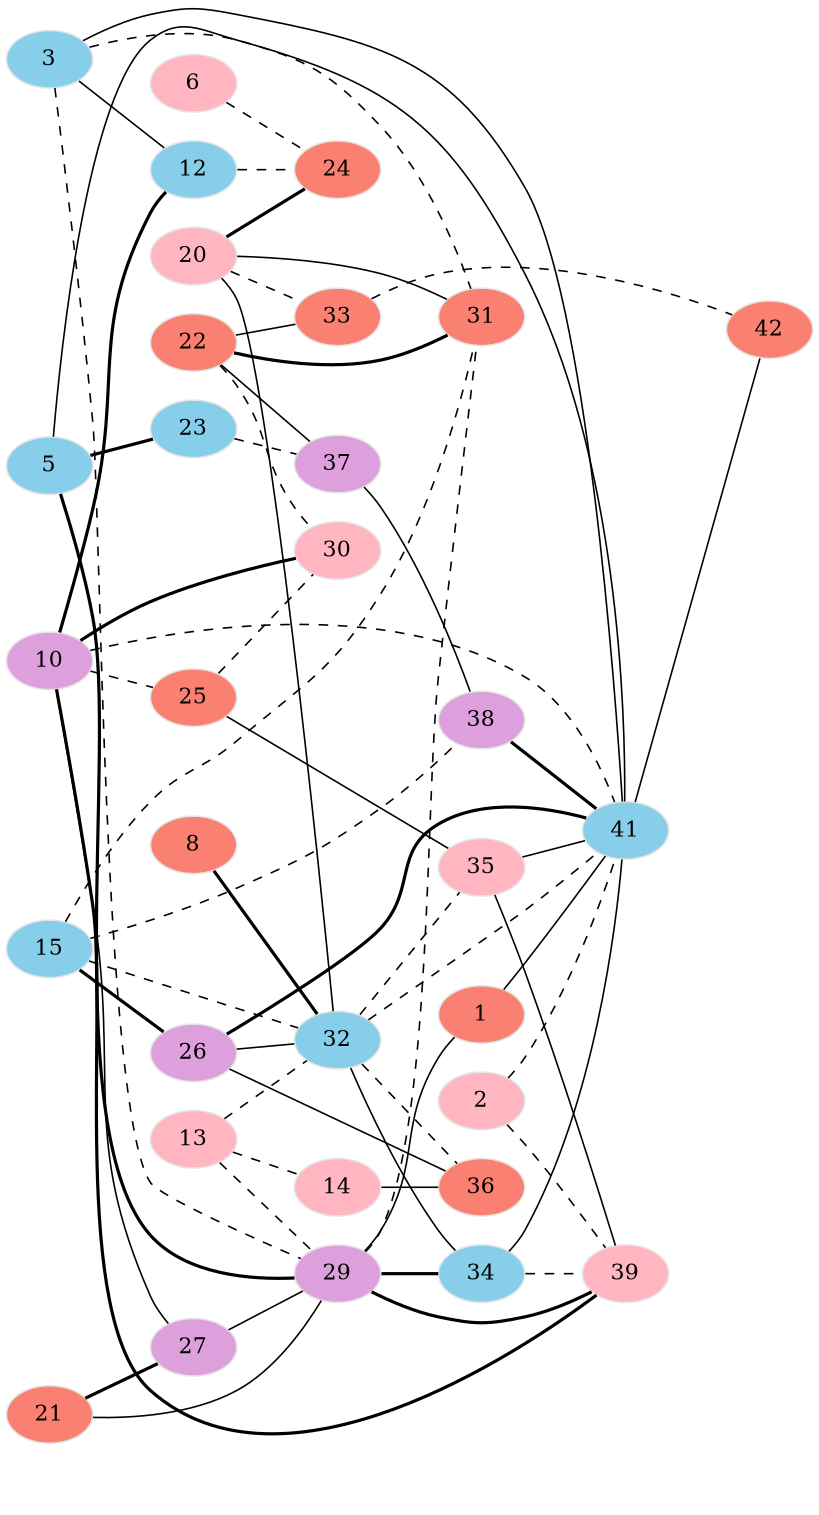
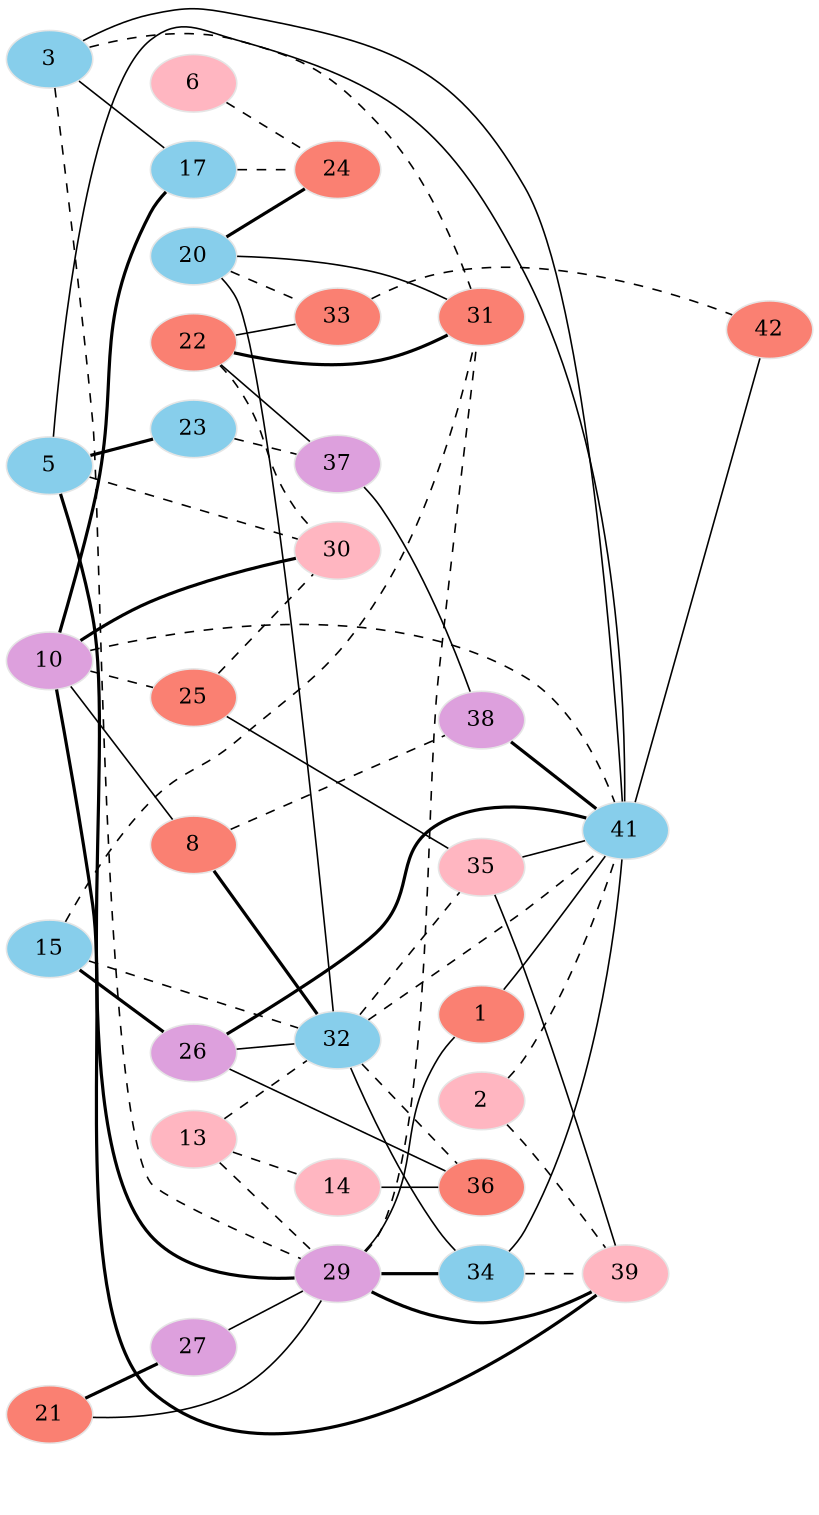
  graph {
    rankdir=LR
    node [color=gray90 fillcolor=salmon style=filled]
    edge [style=dashed weight=1.0]
    41 [fillcolor=skyblue]
    1
    42
    2 [fillcolor=lightpink]
    39 [fillcolor=lightpink]
    3 [fillcolor=skyblue]
-   17 [fillcolor=skyblue label=12]
+   17 [fillcolor=skyblue]
    29 [fillcolor=plum]
    31
    24
    34 [fillcolor=skyblue]
    5 [fillcolor=skyblue]
    23 [fillcolor=skyblue]
    30 [fillcolor=lightpink]
    37 [fillcolor=plum]
    6 [fillcolor=lightpink]
    32 [fillcolor=skyblue]
    8
    38 [fillcolor=plum]
    36
    35 [fillcolor=lightpink]
    10 [fillcolor=plum]
    25
    27 [fillcolor=plum]
    13 [fillcolor=lightpink]
    14 [fillcolor=lightpink]
    15 [fillcolor=skyblue]
    26 [fillcolor=plum]
-   20 [fillcolor=lightpink]
+   20 [fillcolor=skyblue]
    33
    21
    22
    41 -- 42 [style=solid]
    1 -- 41 [style=solid]
    2 -- 41
    2 -- 39
    3 -- 41 [style=solid]
    3 -- 17 [style=solid]
    3 -- 29
    3 -- 31
    17 -- 24
    29 -- 1 [style=solid]
    29 -- 39 [style=bold]
    29 -- 31
    29 -- 34 [style=bold]
    34 -- 41 [style=solid]
    34 -- 39
    5 -- 41 [style=solid]
    5 -- 29 [style=bold]
    5 -- 23 [style=bold]
+   5 -- 30
    23 -- 37
    37 -- 38 [style=solid]
    6 -- 24
    32 -- 41
    32 -- 34 [style=solid]
    32 -- 36
    32 -- 35
    8 -- 32 [style=bold]
-   15 -- 38
+   8 -- 38
    38 -- 41 [style=bold]
    35 -- 41 [style=solid weight=2.0]
    35 -- 39 [style=solid]
    10 -- 41
    10 -- 39 [style=bold]
    10 -- 17 [style=bold weight=2.0]
    10 -- 30 [style=bold]
    10 -- 25
-   10 -- 27 [style=solid]
+   10 -- 8 [style=solid]
    25 -- 30
    25 -- 35 [style=solid]
    27 -- 29 [style=solid]
    13 -- 29
    13 -- 32
    13 -- 14
    14 -- 36 [style=solid]
    15 -- 31
    15 -- 32
    15 -- 26 [style=bold]
    26 -- 41 [style=bold]
    26 -- 32 [style=solid]
    26 -- 36 [style=solid]
    20 -- 31 [style=solid weight=2.0]
    20 -- 24 [style=bold]
    20 -- 32 [style=solid]
    20 -- 33
    33 -- 42
    21 -- 29 [style=solid]
    21 -- 27 [style=bold]
    22 -- 31 [style=bold]
    22 -- 30
    22 -- 37 [style=solid]
    22 -- 33 [style=solid]
  }
